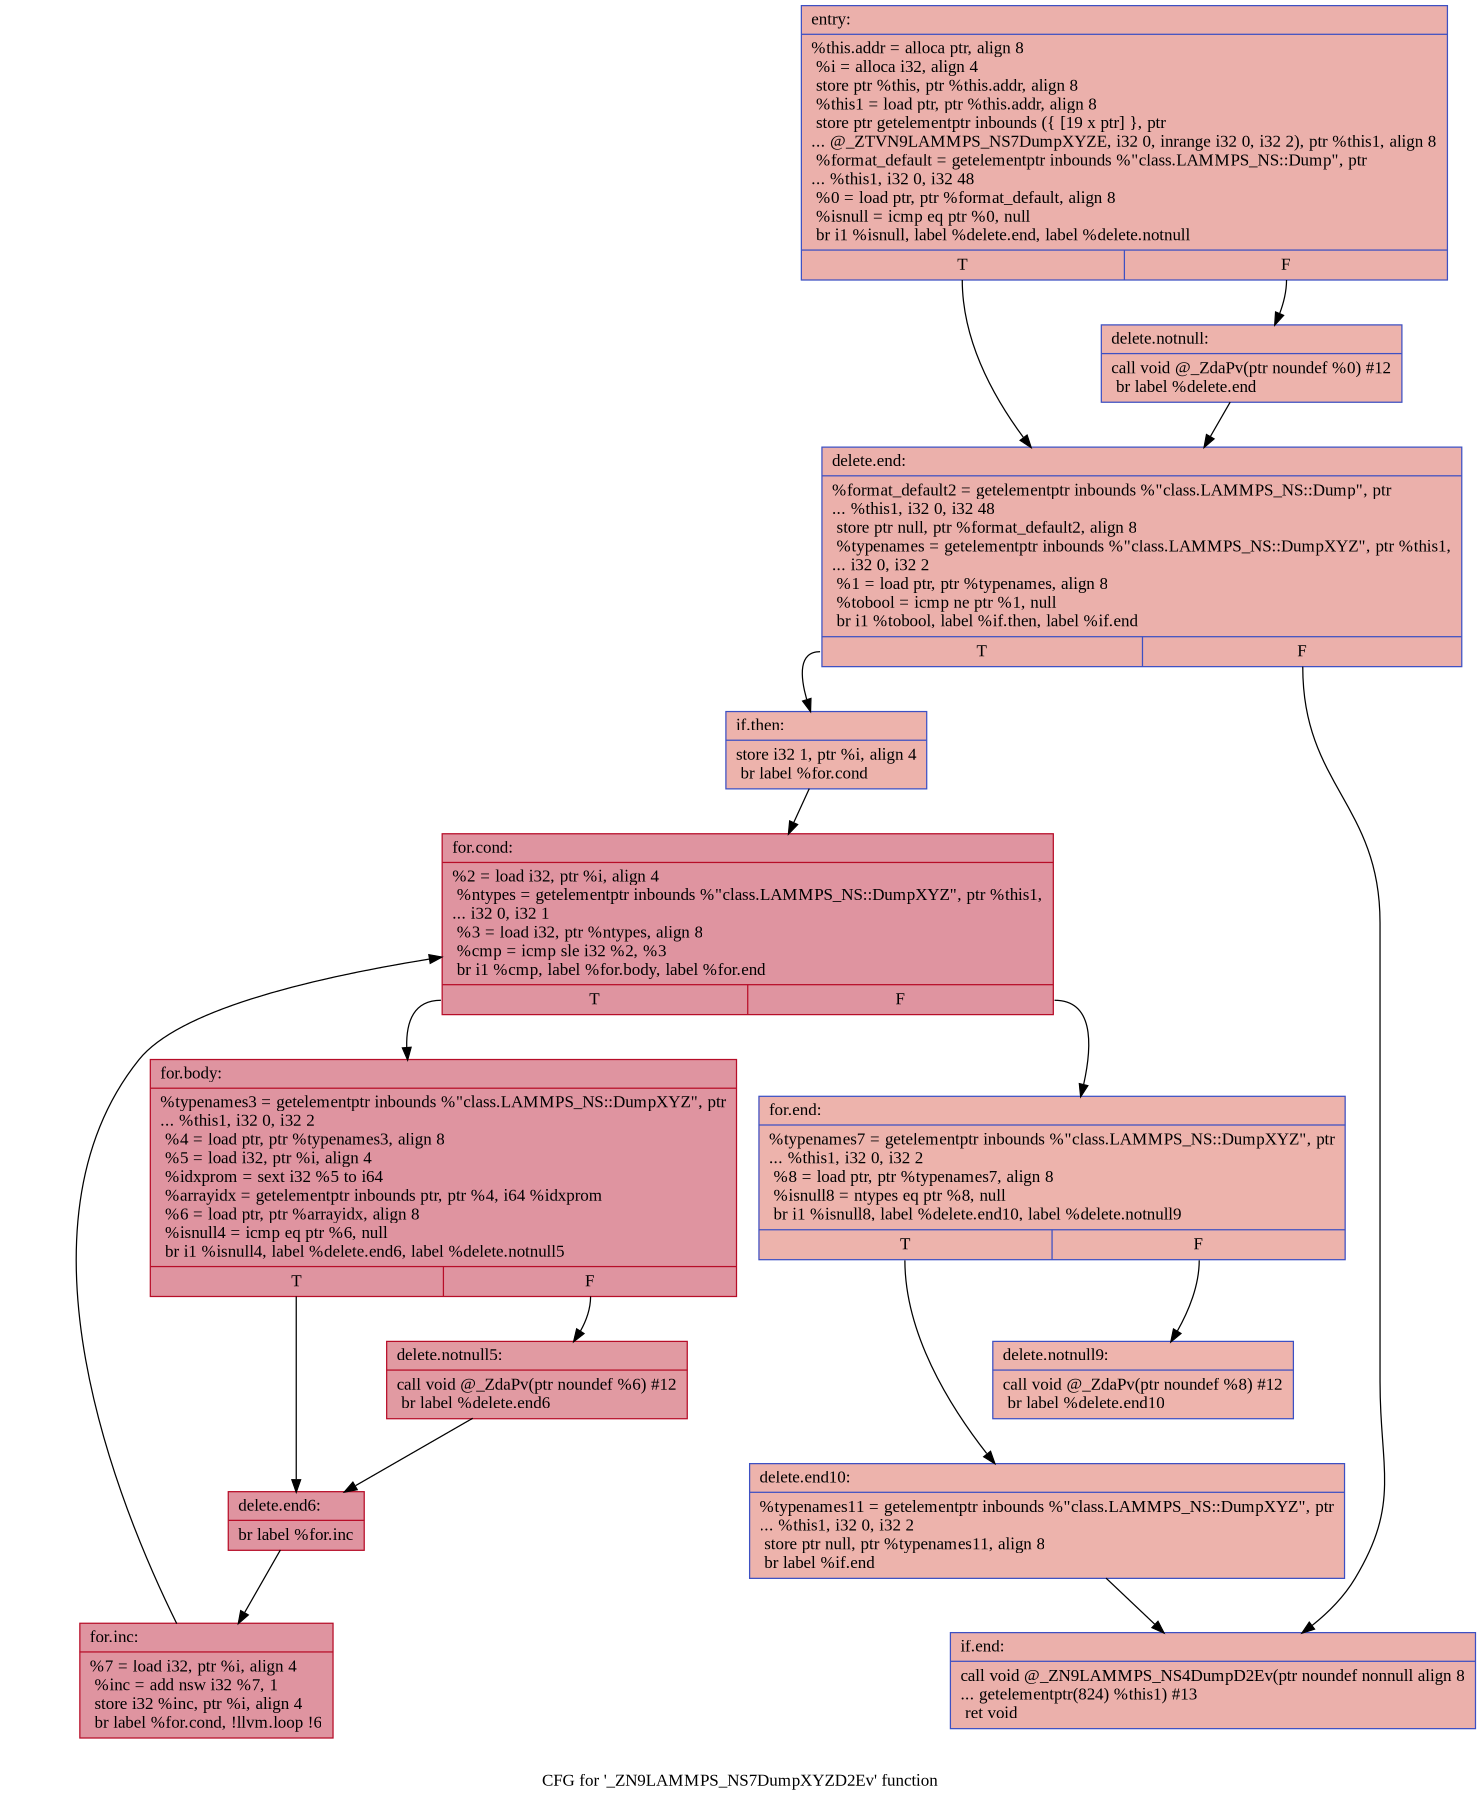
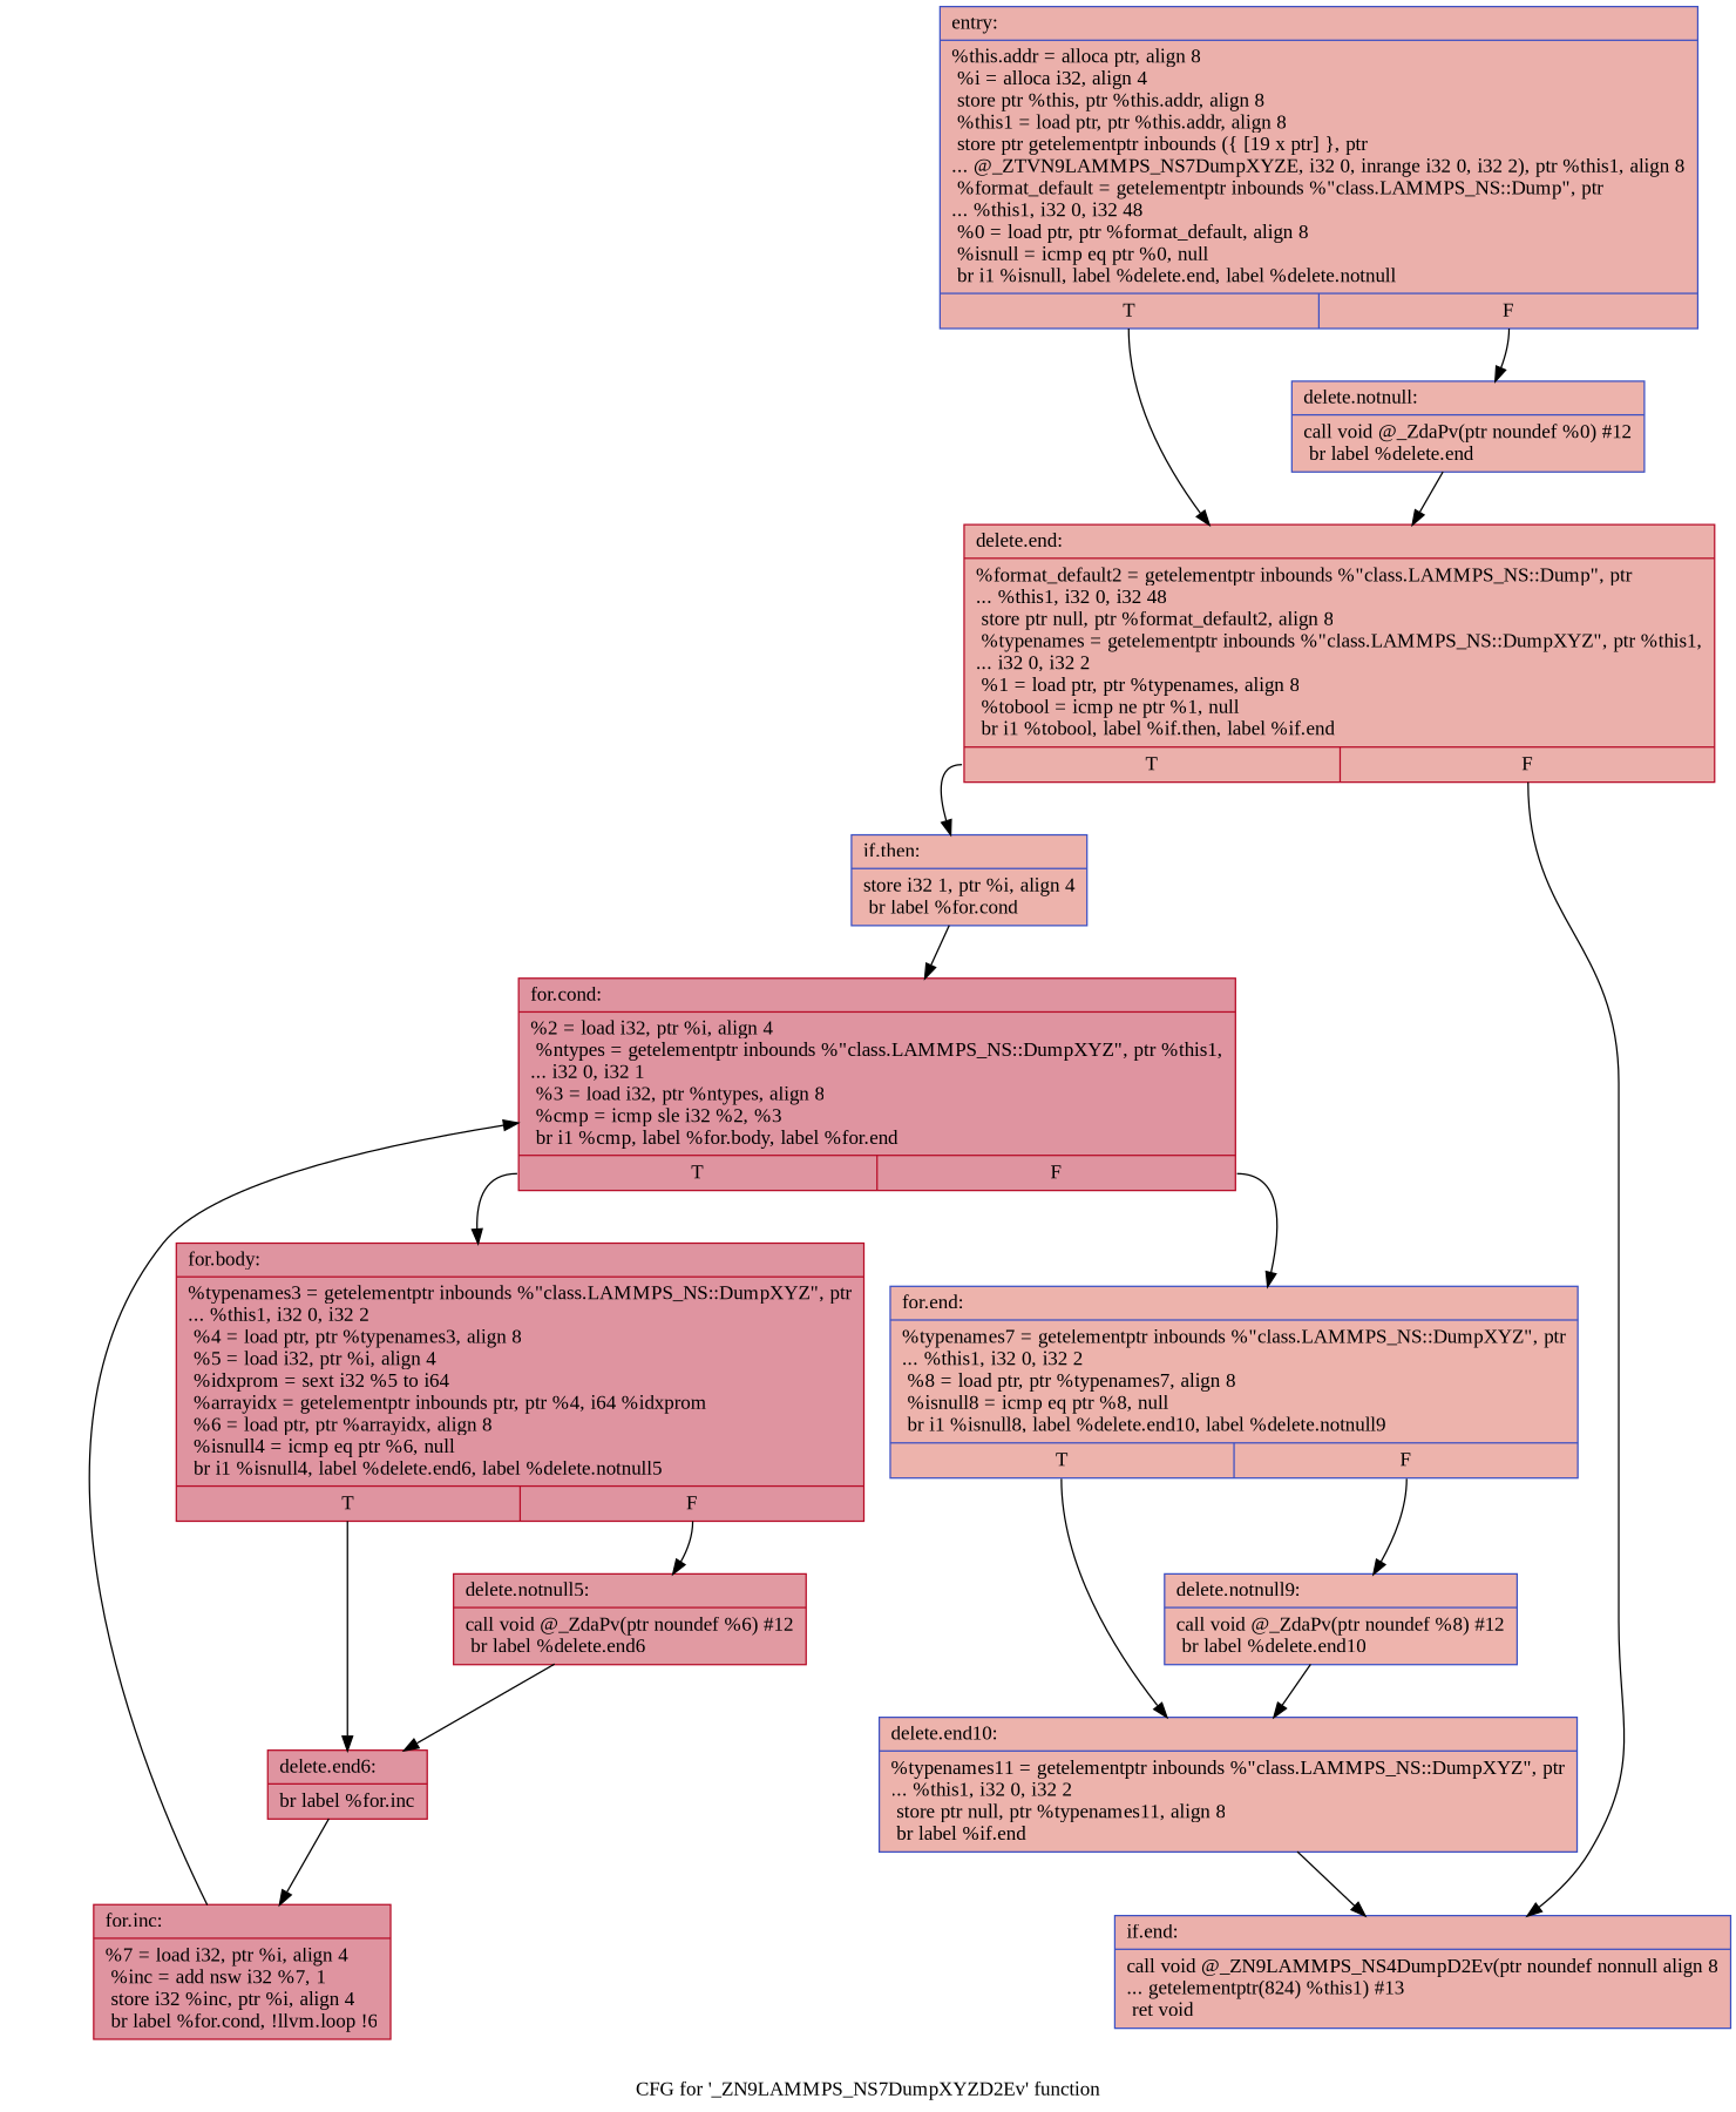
  digraph {
    fontname="Liberation Serif"
    label="CFG for '_ZN9LAMMPS_NS7DumpXYZD2Ev' function"
    node [color="#3d50c3ff" fillcolor="#d6524470" fontname="Liberation Serif" shape=record style=filled]
    edge [fontname="Liberation Serif"]
    n1 [fillcolor="#d24b4070" label="{entry:\l|  %this.addr = alloca ptr, align 8\l  %i = alloca i32, align 4\l  store ptr %this, ptr %this.addr, align 8\l  %this1 = load ptr, ptr %this.addr, align 8\l  store ptr getelementptr inbounds (\{ [19 x ptr] \}, ptr\l... @_ZTVN9LAMMPS_NS7DumpXYZE, i32 0, inrange i32 0, i32 2), ptr %this1, align 8\l  %format_default = getelementptr inbounds %\"class.LAMMPS_NS::Dump\", ptr\l... %this1, i32 0, i32 48\l  %0 = load ptr, ptr %format_default, align 8\l  %isnull = icmp eq ptr %0, null\l  br i1 %isnull, label %delete.end, label %delete.notnull\l|{<s0>T|<s1>F}}"]
-   n2 [fillcolor="#d24b4070" label="{delete.end:\l|  %format_default2 = getelementptr inbounds %\"class.LAMMPS_NS::Dump\", ptr\l... %this1, i32 0, i32 48\l  store ptr null, ptr %format_default2, align 8\l  %typenames = getelementptr inbounds %\"class.LAMMPS_NS::DumpXYZ\", ptr %this1,\l... i32 0, i32 2\l  %1 = load ptr, ptr %typenames, align 8\l  %tobool = icmp ne ptr %1, null\l  br i1 %tobool, label %if.then, label %if.end\l|{<s0>T|<s1>F}}"]
+   n2 [color="#b70d28ff" fillcolor="#d24b4070" label="{delete.end:\l|  %format_default2 = getelementptr inbounds %\"class.LAMMPS_NS::Dump\", ptr\l... %this1, i32 0, i32 48\l  store ptr null, ptr %format_default2, align 8\l  %typenames = getelementptr inbounds %\"class.LAMMPS_NS::DumpXYZ\", ptr %this1,\l... i32 0, i32 2\l  %1 = load ptr, ptr %typenames, align 8\l  %tobool = icmp ne ptr %1, null\l  br i1 %tobool, label %if.then, label %if.end\l|{<s0>T|<s1>F}}"]
    n3 [label="{delete.notnull:\l|  call void @_ZdaPv(ptr noundef %0) #12\l  br label %delete.end\l}"]
    n4 [label="{if.then:\l|  store i32 1, ptr %i, align 4\l  br label %for.cond\l}"]
    n5 [fillcolor="#d24b4070" label="{if.end:\l|  call void @_ZN9LAMMPS_NS4DumpD2Ev(ptr noundef nonnull align 8\l... getelementptr(824) %this1) #13\l  ret void\l}"]
    n6 [color="#b70d28ff" fillcolor="#b70d2870" label="{for.cond:\l|  %2 = load i32, ptr %i, align 4\l  %ntypes = getelementptr inbounds %\"class.LAMMPS_NS::DumpXYZ\", ptr %this1,\l... i32 0, i32 1\l  %3 = load i32, ptr %ntypes, align 8\l  %cmp = icmp sle i32 %2, %3\l  br i1 %cmp, label %for.body, label %for.end\l|{<s0>T|<s1>F}}"]
    n7 [color="#b70d28ff" fillcolor="#b70d2870" label="{for.body:\l|  %typenames3 = getelementptr inbounds %\"class.LAMMPS_NS::DumpXYZ\", ptr\l... %this1, i32 0, i32 2\l  %4 = load ptr, ptr %typenames3, align 8\l  %5 = load i32, ptr %i, align 4\l  %idxprom = sext i32 %5 to i64\l  %arrayidx = getelementptr inbounds ptr, ptr %4, i64 %idxprom\l  %6 = load ptr, ptr %arrayidx, align 8\l  %isnull4 = icmp eq ptr %6, null\l  br i1 %isnull4, label %delete.end6, label %delete.notnull5\l|{<s0>T|<s1>F}}"]
-   n8 [label="{for.end:\l|  %typenames7 = getelementptr inbounds %\"class.LAMMPS_NS::DumpXYZ\", ptr\l... %this1, i32 0, i32 2\l  %8 = load ptr, ptr %typenames7, align 8\l  %isnull8 = ntypes eq ptr %8, null\l  br i1 %isnull8, label %delete.end10, label %delete.notnull9\l|{<s0>T|<s1>F}}"]
+   n8 [label="{for.end:\l|  %typenames7 = getelementptr inbounds %\"class.LAMMPS_NS::DumpXYZ\", ptr\l... %this1, i32 0, i32 2\l  %8 = load ptr, ptr %typenames7, align 8\l  %isnull8 = icmp eq ptr %8, null\l  br i1 %isnull8, label %delete.end10, label %delete.notnull9\l|{<s0>T|<s1>F}}"]
    n9 [color="#b70d28ff" fillcolor="#b70d2870" label="{delete.end6:\l|  br label %for.inc\l}"]
    n10 [color="#b70d28ff" fillcolor="#bb1b2c70" label="{delete.notnull5:\l|  call void @_ZdaPv(ptr noundef %6) #12\l  br label %delete.end6\l}"]
    n11 [label="{delete.end10:\l|  %typenames11 = getelementptr inbounds %\"class.LAMMPS_NS::DumpXYZ\", ptr\l... %this1, i32 0, i32 2\l  store ptr null, ptr %typenames11, align 8\l  br label %if.end\l}"]
    n12 [fillcolor="#d8564670" label="{delete.notnull9:\l|  call void @_ZdaPv(ptr noundef %8) #12\l  br label %delete.end10\l}"]
    n13 [color="#b70d28ff" fillcolor="#b70d2870" label="{for.inc:\l|  %7 = load i32, ptr %i, align 4\l  %inc = add nsw i32 %7, 1\l  store i32 %inc, ptr %i, align 4\l  br label %for.cond, !llvm.loop !6\l}"]
    n1 -> n2 [tailport=s0]
    n1 -> n3 [tailport=s1]
    n2 -> n4 [tailport=s0]
    n2 -> n5 [tailport=s1]
    n3 -> n2
    n4 -> n6
    n6 -> n7 [tailport=s0]
    n6 -> n8 [tailport=s1]
    n7 -> n9 [tailport=s0]
    n7 -> n10 [tailport=s1]
    n8 -> n11 [tailport=s0]
    n8 -> n12 [tailport=s1]
    n9 -> n13
    n10 -> n9
    n11 -> n5
+   n12 -> n11
    n13 -> n6
  }
